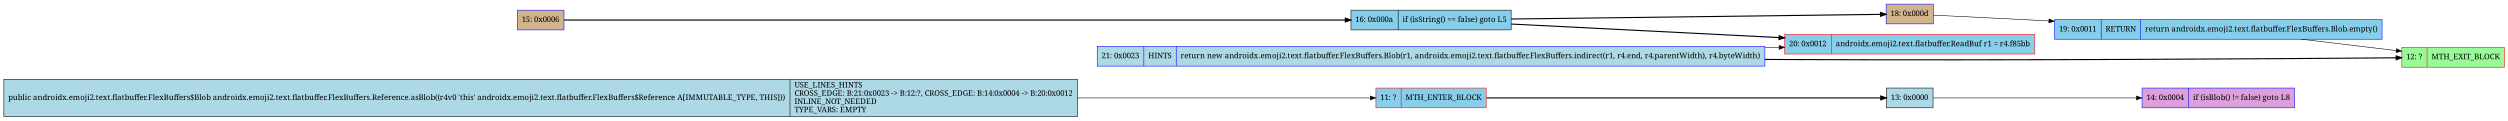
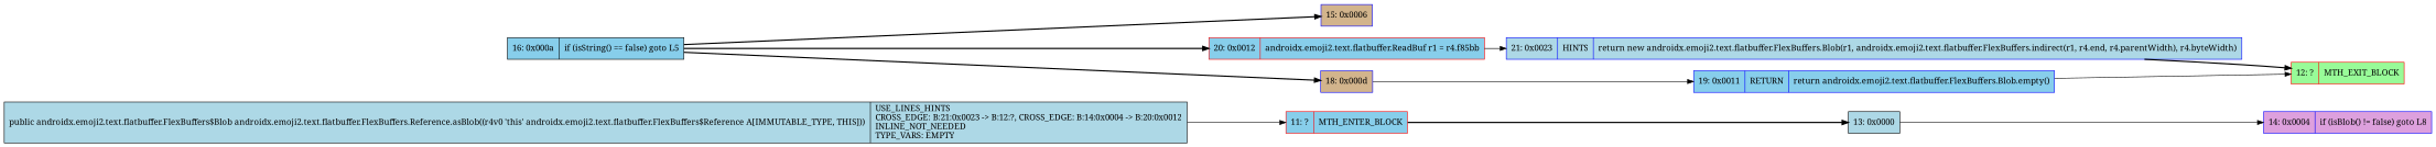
  digraph {
    fontname="Noto Serif"
    rankdir=LR
    node [color=blue fillcolor=skyblue fontname="Noto Serif" shape=record style=filled]
    edge [fontname="Noto Serif" style=bold]
    n1 [color=red label="{11\:\ ?|MTH_ENTER_BLOCK\l}"]
    n2 [color=black fillcolor=lightblue label="{13\:\ 0x0000}"]
    n3 [fillcolor=plum label="{14\:\ 0x0004|if (isBlob() != false) goto L8\l}"]
    n4 [fillcolor=tan label="{15\:\ 0x0006}"]
    n5 [color=black label="{16\:\ 0x000a|if (isString() == false) goto L5\l}"]
    n6 [color=red label="{20\:\ 0x0012|androidx.emoji2.text.flatbuffer.ReadBuf r1 = r4.f85bb\l}"]
    n7 [fillcolor=lightblue label="{21\:\ 0x0023|HINTS\l|return new androidx.emoji2.text.flatbuffer.FlexBuffers.Blob(r1, androidx.emoji2.text.flatbuffer.FlexBuffers.indirect(r1, r4.end, r4.parentWidth), r4.byteWidth)\l}"]
    n8 [fillcolor=tan label="{18\:\ 0x000d}"]
    n9 [label="{19\:\ 0x0011|RETURN\l|return androidx.emoji2.text.flatbuffer.FlexBuffers.Blob.empty()\l}"]
    n10 [color=red fillcolor=palegreen label="{12\:\ ?|MTH_EXIT_BLOCK\l}"]
    n11 [color=black fillcolor=lightblue label="{public androidx.emoji2.text.flatbuffer.FlexBuffers$Blob androidx.emoji2.text.flatbuffer.FlexBuffers.Reference.asBlob((r4v0 'this' androidx.emoji2.text.flatbuffer.FlexBuffers$Reference A[IMMUTABLE_TYPE, THIS]))  | USE_LINES_HINTS\lCROSS_EDGE: B:21:0x0023 \-\> B:12:?, CROSS_EDGE: B:14:0x0004 \-\> B:20:0x0012\lINLINE_NOT_NEEDED\lTYPE_VARS: EMPTY\l}"]
    n1 -> n2
    n2 -> n3 [style=solid]
-   n4 -> n5
+   n5 -> n4
    n5 -> n6
    n5 -> n8
-   n7 -> n6 [style=solid]
+   n6 -> n7 [style=solid]
    n7 -> n10
    n8 -> n9 [style=solid]
    n9 -> n10 [style=solid]
    n11 -> n1 [style=solid]
  }
